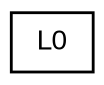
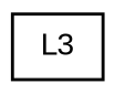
  digraph {
    rankdir=TB
    fontname="Liberation Sans"
-   n1 [color=black fillcolor=white fontname="Liberation Sans" fontsize=10 height=0.2 label=L0 shape=record style=filled width=0.4]
+   n1 [color=black fillcolor=white fontname="Liberation Sans" fontsize=10 height=0.2 label=L3 shape=record style=filled width=0.4]
  }
